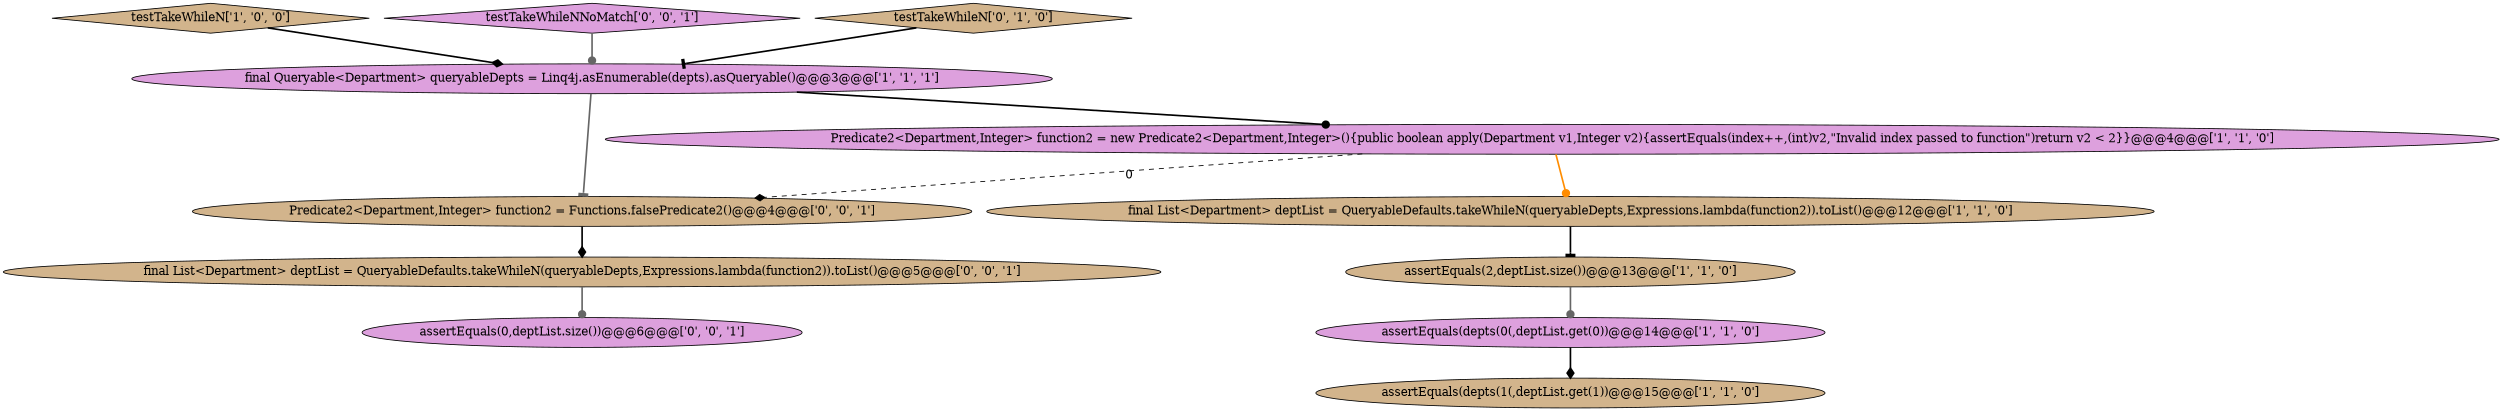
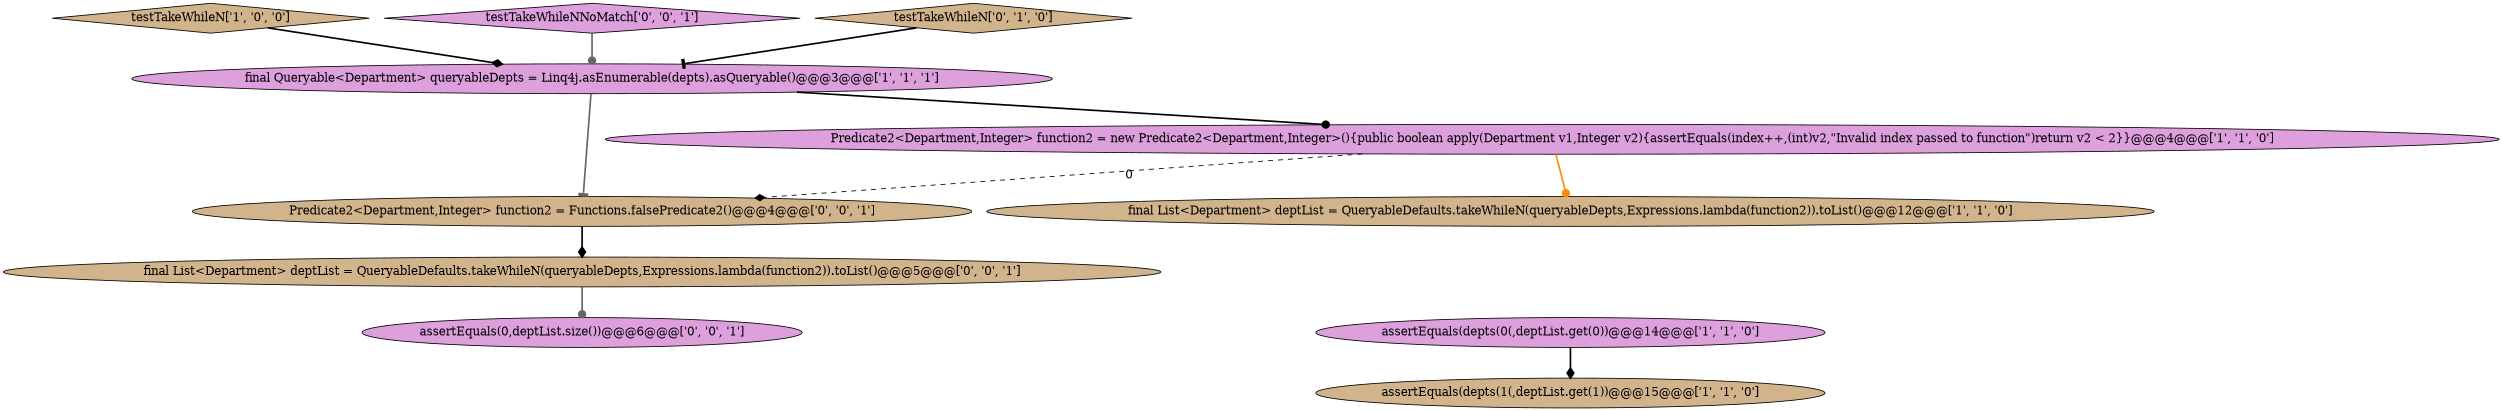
  digraph {
    node [fillcolor=tan shape=ellipse style=filled]
    edge [arrowhead=dot color=black style=bold]
    n1 [label="Predicate2<Department,Integer> function2 = Functions.falsePredicate2()@@@4@@@['0', '0', '1']"]
    n2 [label="final List<Department> deptList = QueryableDefaults.takeWhileN(queryableDepts,Expressions.lambda(function2)).toList()@@@5@@@['0', '0', '1']"]
    n3 [fillcolor=plum label="assertEquals(0,deptList.size())@@@6@@@['0', '0', '1']"]
    n4 [label="testTakeWhileN['1', '0', '0']" shape=diamond]
    n5 [fillcolor=plum label="final Queryable<Department> queryableDepts = Linq4j.asEnumerable(depts).asQueryable()@@@3@@@['1', '1', '1']"]
    n6 [fillcolor=plum label="Predicate2<Department,Integer> function2 = new Predicate2<Department,Integer>(){public boolean apply(Department v1,Integer v2){assertEquals(index++,(int)v2,\"Invalid index passed to function\")return v2 < 2}}@@@4@@@['1', '1', '0']"]
    n7 [fillcolor=plum label="testTakeWhileNNoMatch['0', '0', '1']" shape=diamond]
    n8 [label="testTakeWhileN['0', '1', '0']" shape=diamond]
    n9 [label="final List<Department> deptList = QueryableDefaults.takeWhileN(queryableDepts,Expressions.lambda(function2)).toList()@@@12@@@['1', '1', '0']"]
-   n10 [label="assertEquals(2,deptList.size())@@@13@@@['1', '1', '0']"]
    n11 [fillcolor=plum label="assertEquals(depts(0(,deptList.get(0))@@@14@@@['1', '1', '0']"]
    n12 [label="assertEquals(depts(1(,deptList.get(1))@@@15@@@['1', '1', '0']"]
    n1 -> n2 [arrowhead=diamond]
    n2 -> n3 [color=gray40]
    n4 -> n5 [arrowhead=diamond]
    n5 -> n1 [arrowhead=tee color=gray40]
    n5 -> n6
    n6 -> n1 [arrowhead=diamond label=0 style=dashed]
    n6 -> n9 [color=darkorange]
    n7 -> n5 [color=gray40]
    n8 -> n5 [arrowhead=tee]
-   n9 -> n10 [arrowhead=tee]
-   n10 -> n11 [color=gray40]
    n11 -> n12 [arrowhead=diamond]
  }
